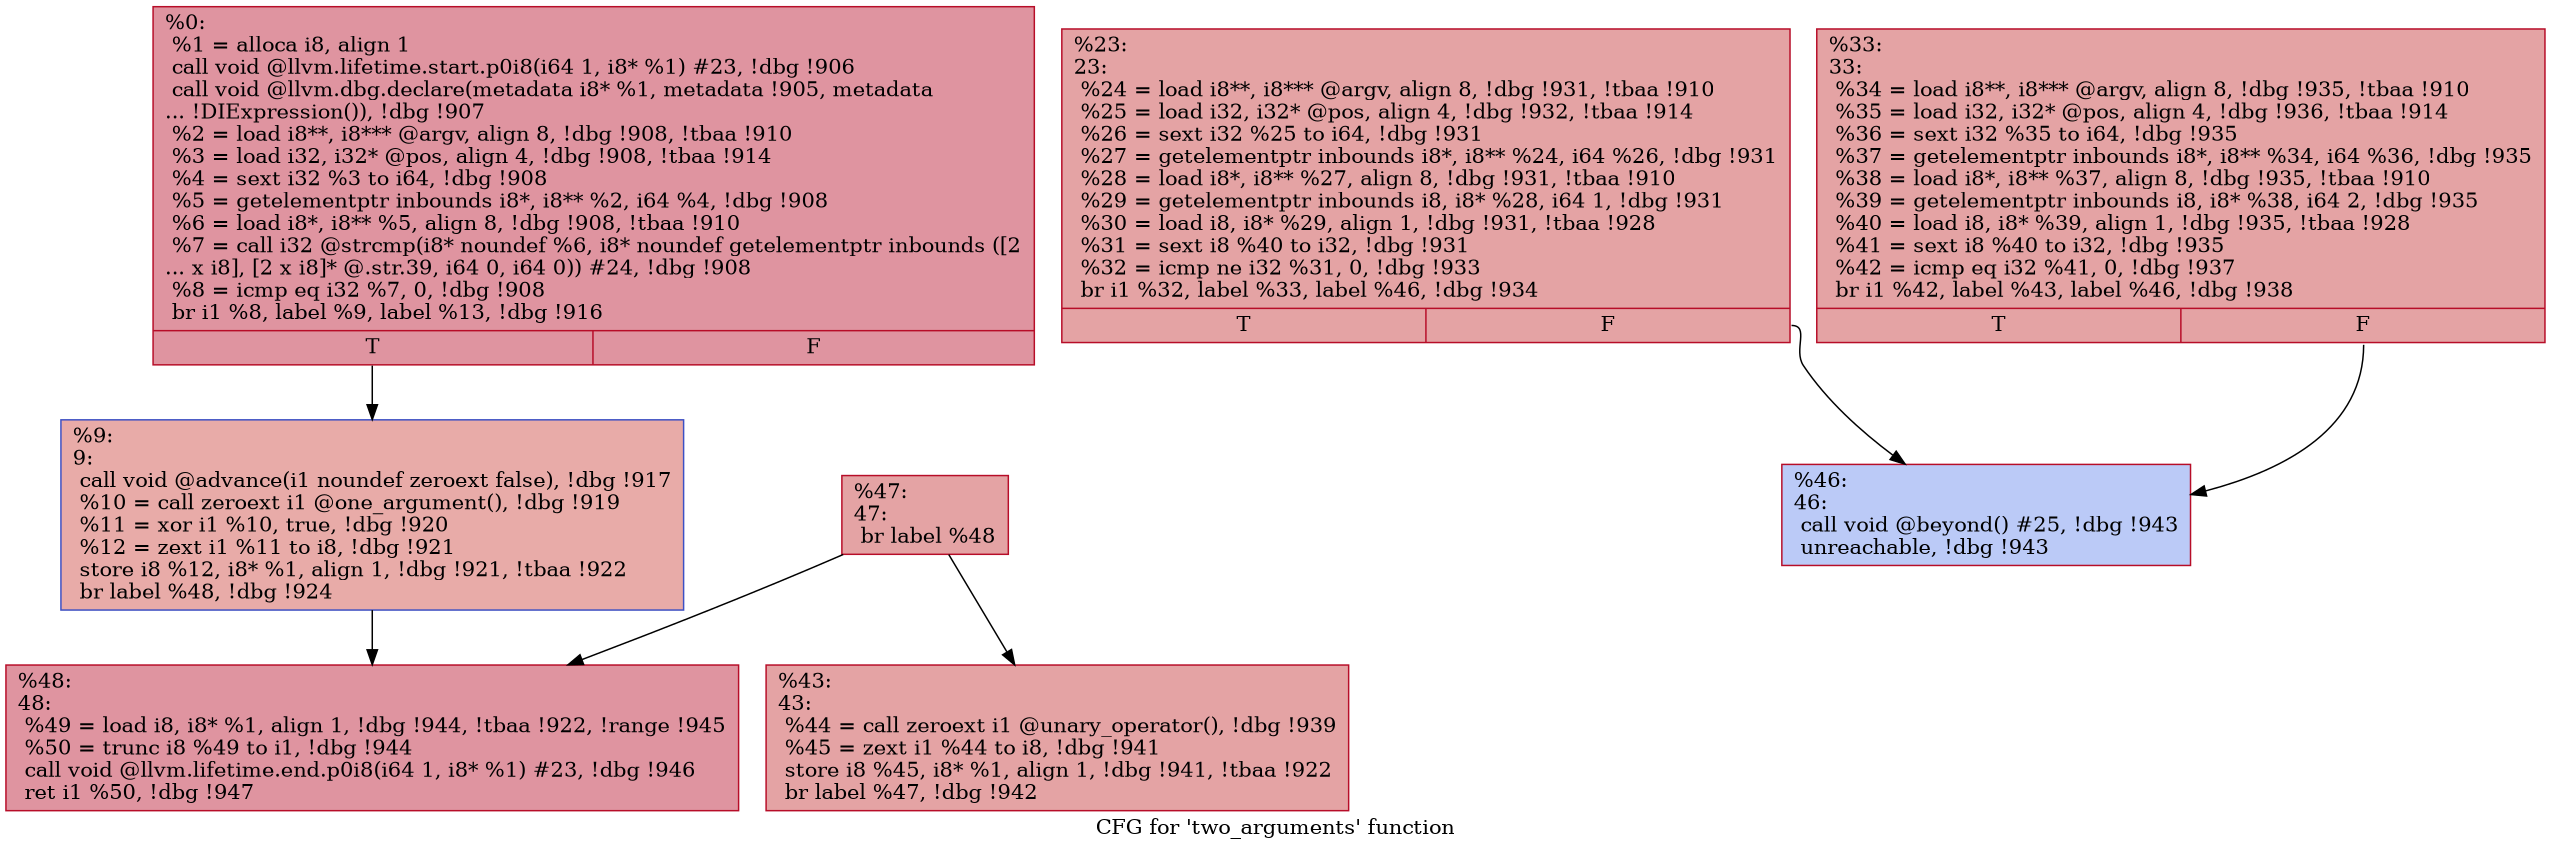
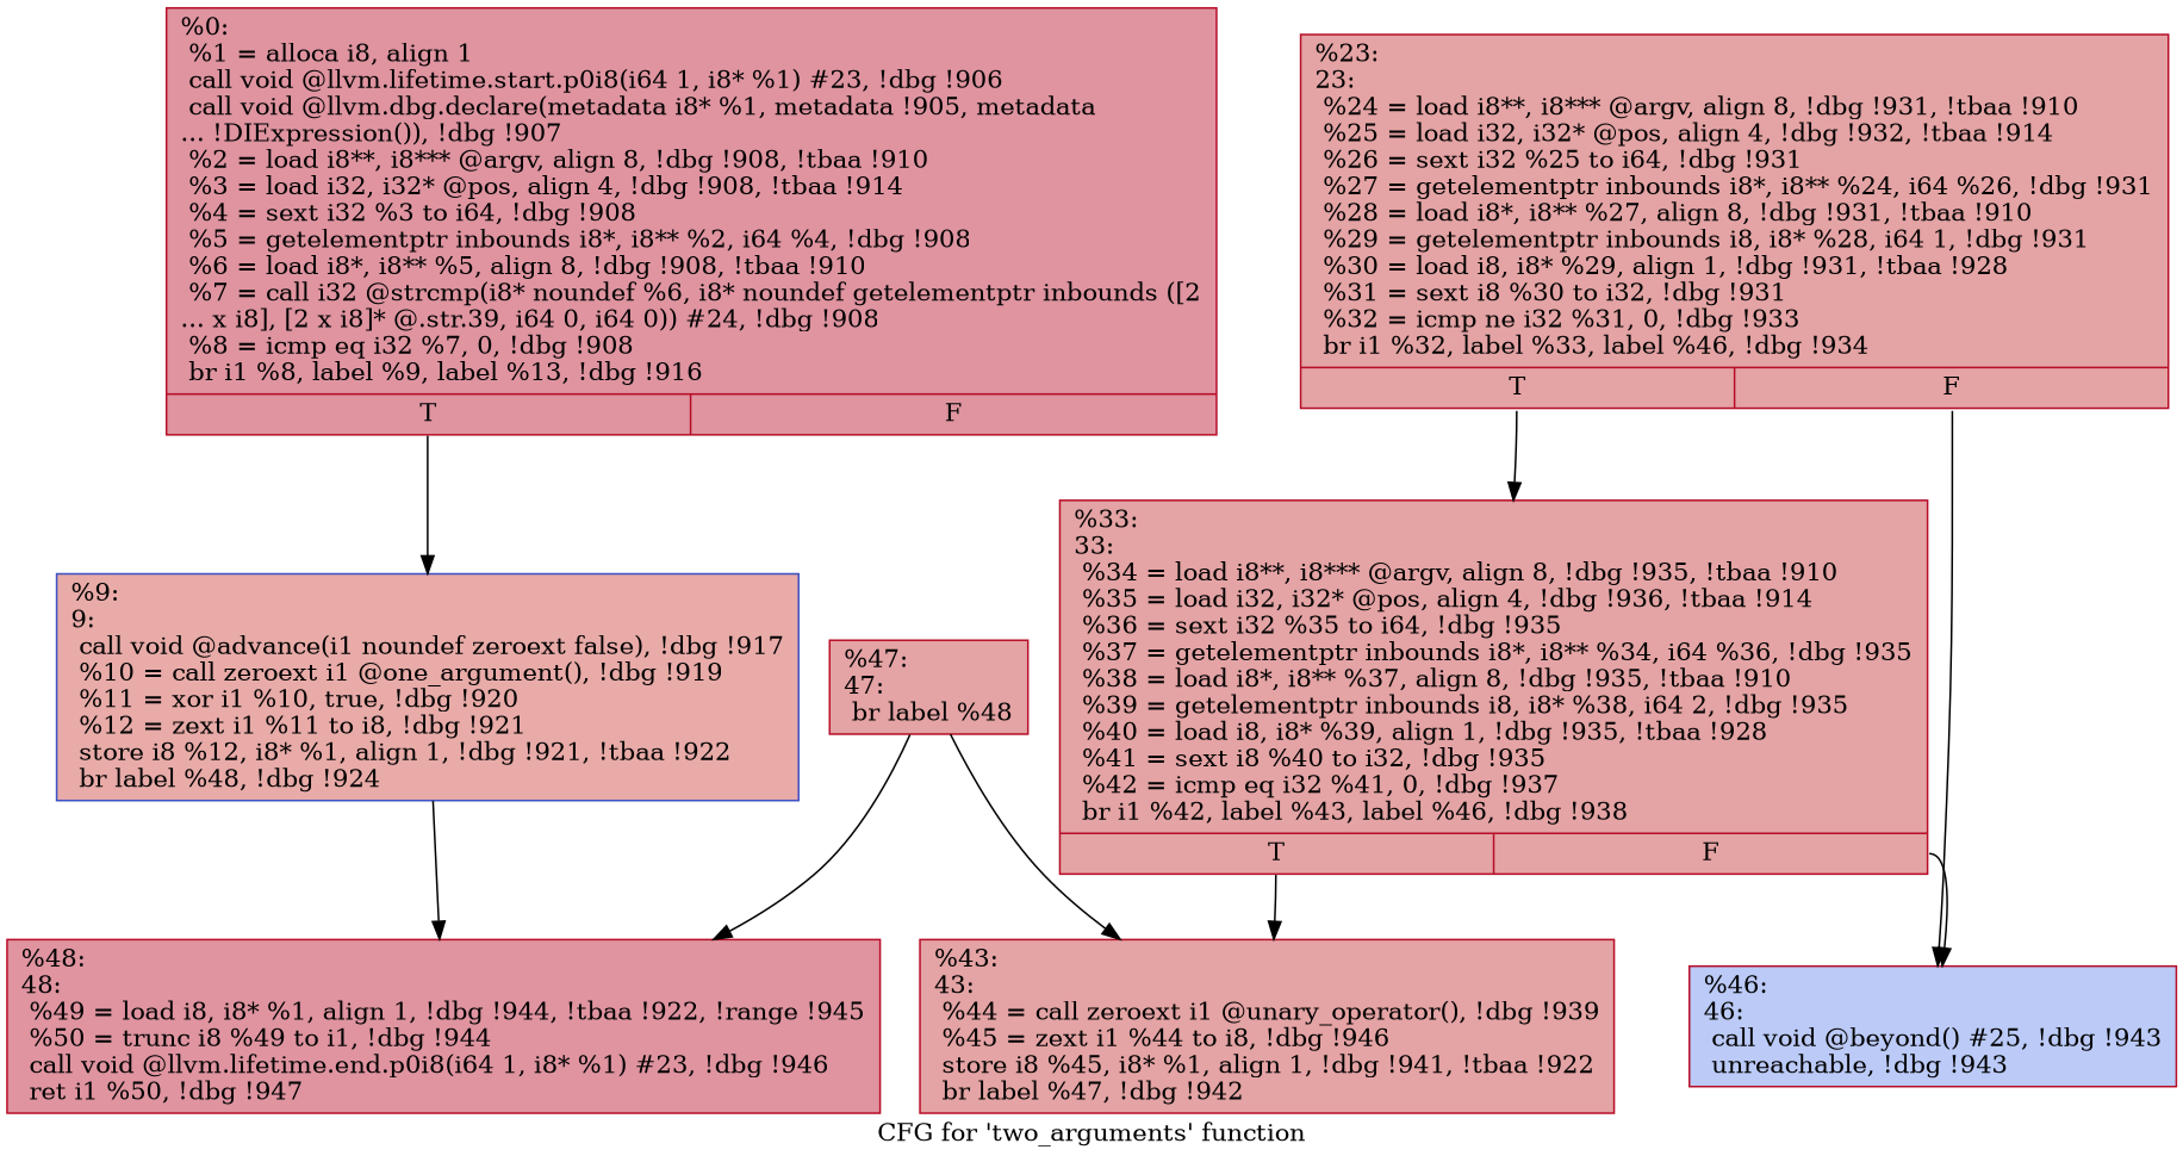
  digraph {
    label="CFG for 'two_arguments' function"
    node [color="#b70d28ff" fillcolor="#c32e3170" shape=record style=filled]
    edge [tailport=s0]
    n1 [fillcolor="#b70d2870" label="{%0:\l  %1 = alloca i8, align 1\l  call void @llvm.lifetime.start.p0i8(i64 1, i8* %1) #23, !dbg !906\l  call void @llvm.dbg.declare(metadata i8* %1, metadata !905, metadata\l... !DIExpression()), !dbg !907\l  %2 = load i8**, i8*** @argv, align 8, !dbg !908, !tbaa !910\l  %3 = load i32, i32* @pos, align 4, !dbg !908, !tbaa !914\l  %4 = sext i32 %3 to i64, !dbg !908\l  %5 = getelementptr inbounds i8*, i8** %2, i64 %4, !dbg !908\l  %6 = load i8*, i8** %5, align 8, !dbg !908, !tbaa !910\l  %7 = call i32 @strcmp(i8* noundef %6, i8* noundef getelementptr inbounds ([2\l... x i8], [2 x i8]* @.str.39, i64 0, i64 0)) #24, !dbg !908\l  %8 = icmp eq i32 %7, 0, !dbg !908\l  br i1 %8, label %9, label %13, !dbg !916\l|{<s0>T|<s1>F}}"]
    n2 [color="#3d50c3ff" fillcolor="#cc403a70" label="{%9:\l9:                                                \l  call void @advance(i1 noundef zeroext false), !dbg !917\l  %10 = call zeroext i1 @one_argument(), !dbg !919\l  %11 = xor i1 %10, true, !dbg !920\l  %12 = zext i1 %11 to i8, !dbg !921\l  store i8 %12, i8* %1, align 1, !dbg !921, !tbaa !922\l  br label %48, !dbg !924\l}"]
    n3 [fillcolor="#b70d2870" label="{%48:\l48:                                               \l  %49 = load i8, i8* %1, align 1, !dbg !944, !tbaa !922, !range !945\l  %50 = trunc i8 %49 to i1, !dbg !944\l  call void @llvm.lifetime.end.p0i8(i64 1, i8* %1) #23, !dbg !946\l  ret i1 %50, !dbg !947\l}"]
-   n4 [label="{%23:\l23:                                               \l  %24 = load i8**, i8*** @argv, align 8, !dbg !931, !tbaa !910\l  %25 = load i32, i32* @pos, align 4, !dbg !932, !tbaa !914\l  %26 = sext i32 %25 to i64, !dbg !931\l  %27 = getelementptr inbounds i8*, i8** %24, i64 %26, !dbg !931\l  %28 = load i8*, i8** %27, align 8, !dbg !931, !tbaa !910\l  %29 = getelementptr inbounds i8, i8* %28, i64 1, !dbg !931\l  %30 = load i8, i8* %29, align 1, !dbg !931, !tbaa !928\l  %31 = sext i8 %40 to i32, !dbg !931\l  %32 = icmp ne i32 %31, 0, !dbg !933\l  br i1 %32, label %33, label %46, !dbg !934\l|{<s0>T|<s1>F}}"]
+   n4 [label="{%23:\l23:                                               \l  %24 = load i8**, i8*** @argv, align 8, !dbg !931, !tbaa !910\l  %25 = load i32, i32* @pos, align 4, !dbg !932, !tbaa !914\l  %26 = sext i32 %25 to i64, !dbg !931\l  %27 = getelementptr inbounds i8*, i8** %24, i64 %26, !dbg !931\l  %28 = load i8*, i8** %27, align 8, !dbg !931, !tbaa !910\l  %29 = getelementptr inbounds i8, i8* %28, i64 1, !dbg !931\l  %30 = load i8, i8* %29, align 1, !dbg !931, !tbaa !928\l  %31 = sext i8 %30 to i32, !dbg !931\l  %32 = icmp ne i32 %31, 0, !dbg !933\l  br i1 %32, label %33, label %46, !dbg !934\l|{<s0>T|<s1>F}}"]
    n5 [fillcolor="#6687ed70" label="{%46:\l46:                                               \l  call void @beyond() #25, !dbg !943\l  unreachable, !dbg !943\l}"]
    n6 [label="{%33:\l33:                                               \l  %34 = load i8**, i8*** @argv, align 8, !dbg !935, !tbaa !910\l  %35 = load i32, i32* @pos, align 4, !dbg !936, !tbaa !914\l  %36 = sext i32 %35 to i64, !dbg !935\l  %37 = getelementptr inbounds i8*, i8** %34, i64 %36, !dbg !935\l  %38 = load i8*, i8** %37, align 8, !dbg !935, !tbaa !910\l  %39 = getelementptr inbounds i8, i8* %38, i64 2, !dbg !935\l  %40 = load i8, i8* %39, align 1, !dbg !935, !tbaa !928\l  %41 = sext i8 %40 to i32, !dbg !935\l  %42 = icmp eq i32 %41, 0, !dbg !937\l  br i1 %42, label %43, label %46, !dbg !938\l|{<s0>T|<s1>F}}"]
-   n7 [label="{%43:\l43:                                               \l  %44 = call zeroext i1 @unary_operator(), !dbg !939\l  %45 = zext i1 %44 to i8, !dbg !941\l  store i8 %45, i8* %1, align 1, !dbg !941, !tbaa !922\l  br label %47, !dbg !942\l}"]
+   n7 [label="{%43:\l43:                                               \l  %44 = call zeroext i1 @unary_operator(), !dbg !939\l  %45 = zext i1 %44 to i8, !dbg !946\l  store i8 %45, i8* %1, align 1, !dbg !941, !tbaa !922\l  br label %47, !dbg !942\l}"]
    n8 [label="{%47:\l47:                                               \l  br label %48\l}"]
    n1 -> n2
    n2 -> n3
    n4 -> n5 [tailport=s1]
+   n4 -> n6
    n6 -> n5 [tailport=s1]
+   n6 -> n7
    n8 -> n3
    n8 -> n7
  }
